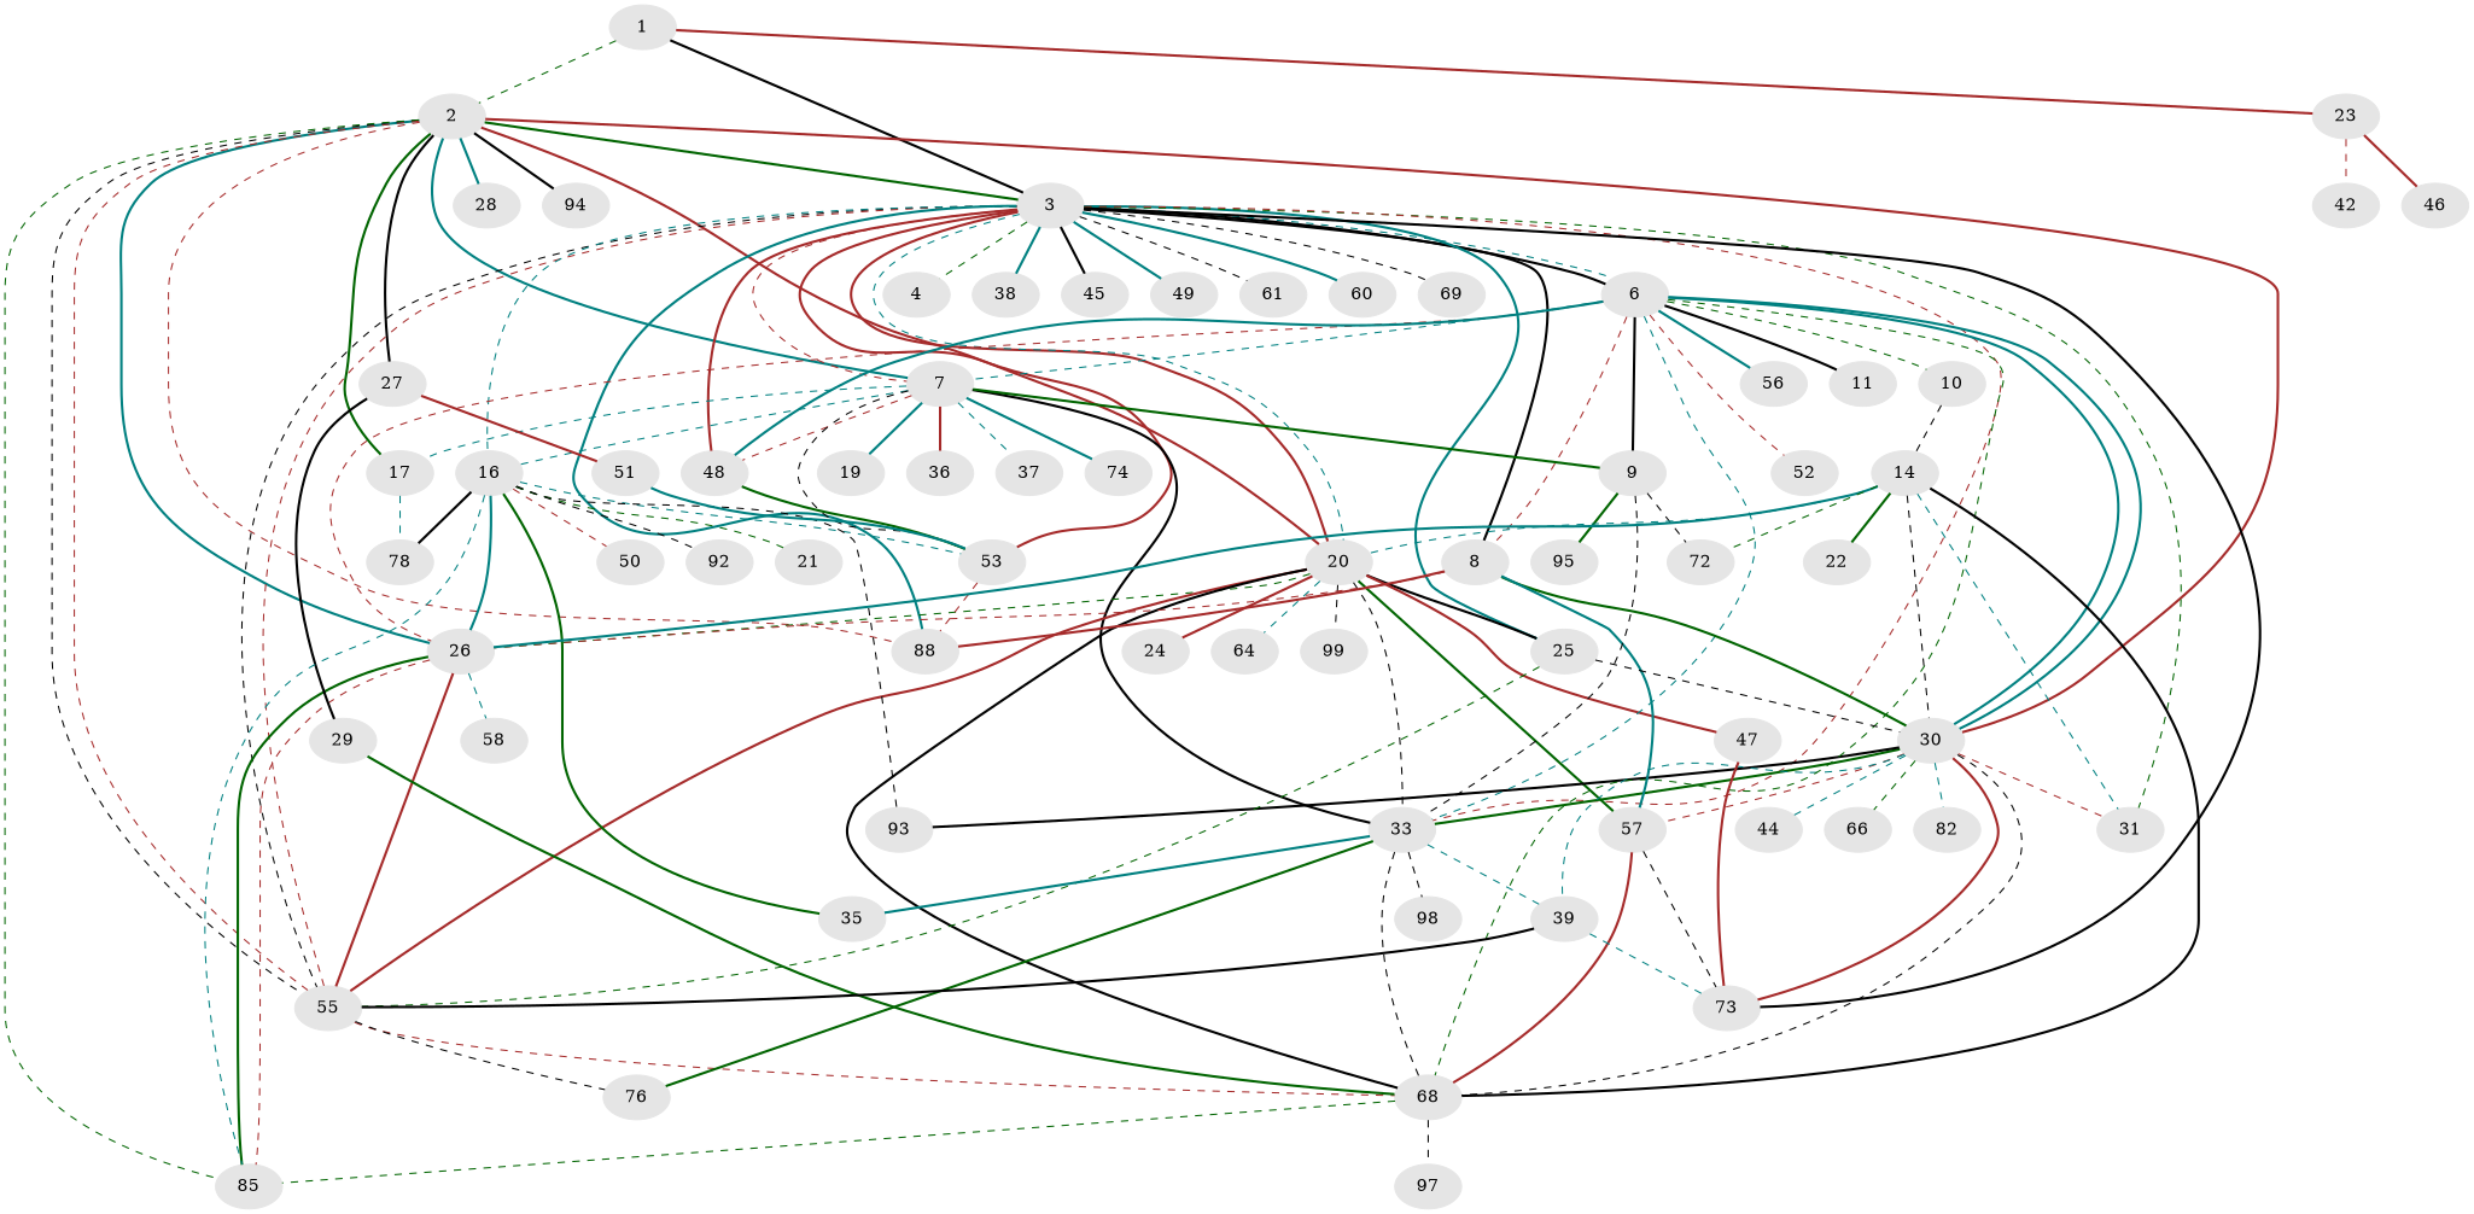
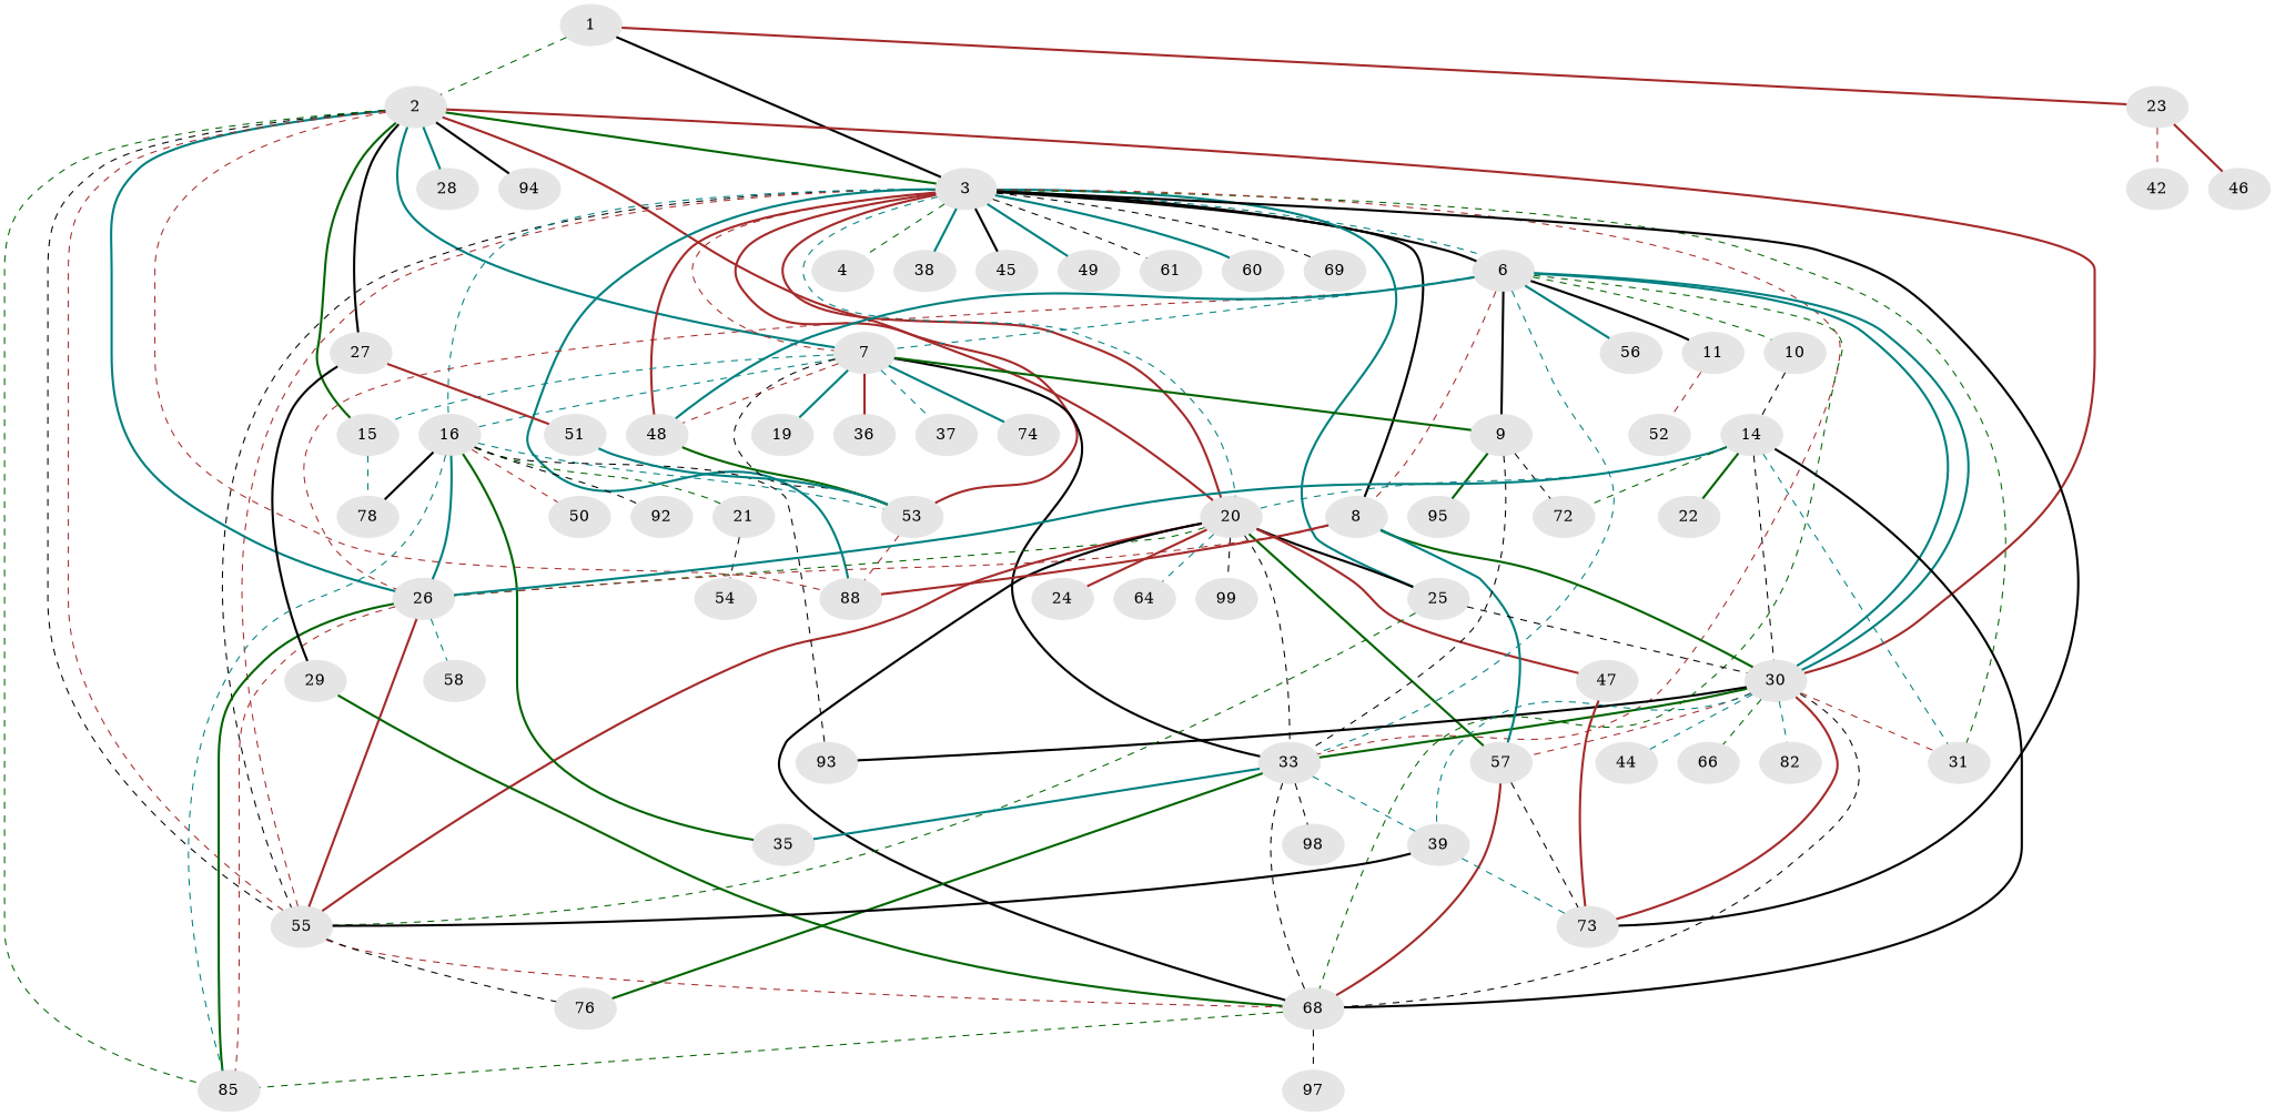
  graph {
    node [color=gray90 style=filled]
    edge [color=teal rank=62 style=dashed]
    1 [super="+18"]
    2 [super="+12"]
    3 [super="+5"]
    23 [super="+59"]
    7 [super="+17"]
-   15 [super="+40" label=17]
+   15 [super="+40"]
    20 [super="+96"]
    26 [super="+86"]
    27 [super="+70"]
    28
    30 [super="+43"]
    55 [super="+79"]
    85
    88
    94
    4
    6 [super="+65"]
    8 [super="+63"]
    16 [super="+60"]
    25 [super="+62"]
    31
    33 [super="+34"]
    38 [super="+83"]
    45
    48
    49
    53 [super="+75"]
    61
    n29 [label=60]
    69
    73 [super="+77"]
    42
    46
    9 [super="+87"]
    19
    36
    37
    74
    78 [super="+81"]
    68 [super="+90"]
    57 [super="+71"]
    24
    47
    64 [super="+84"]
    99
    58
    29 [super="+80"]
    51
    93 [super="+100"]
    39 [super="+41"]
    44
    66
    82
    76
    10
    11
    52
    56
    21 [super="+91"]
    35
    50
    92
    98
    72
    95
    14 [super="+89"]
    97
    22 [super="+32"]
+   54
    1 -- 2 [color=darkgreen weight=2]
    1 -- 3 [color=black style=bold]
    1 -- 23 [color=brown style=bold]
    2 -- 3 [color=darkgreen rank=4 style=bold]
    2 -- 7 [style=bold rank=""]
    2 -- 15 [color=darkgreen style=bold]
    2 -- 20 [color=brown style=bold rank=""]
    2 -- 26 [style=bold rank=""]
    2 -- 27 [color=black style=bold]
    2 -- 28 [style=bold]
    2 -- 30 [color=brown rank=23 style=bold weight=2]
    2 -- 55 [color=black rank=51]
    2 -- 55 [color=brown rank=""]
    2 -- 85 [color=darkgreen]
    2 -- 88 [color=brown]
    2 -- 94 [color=black rank=56 style=bold]
    3 -- 7 [color=brown rank=""]
    3 -- 20 [color=brown rank=10 style=bold]
    3 -- 20 [rank=""]
    3 -- 55 [color=black rank=58]
    3 -- 55 [color=brown rank=""]
    3 -- 88 [style=bold]
    3 -- 4 [color=darkgreen]
    3 -- 6 [color=black rank=1 style=bold]
    3 -- 6 [rank=""]
    3 -- 8 [color=black style=bold weight=2]
    3 -- 16 [rank=""]
    3 -- 25 [style=bold rank=""]
    3 -- 31 [color=darkgreen]
    3 -- 33 [color=brown rank=""]
    3 -- 38 [rank=5 style=bold]
    3 -- 45 [color=black rank=41 style=bold]
    3 -- 48 [color=brown style=bold]
    3 -- 49 [style=bold]
    3 -- 53 [color=brown rank=59 style=bold]
    3 -- 61 [color=black]
    3 -- n29 [style=bold]
    3 -- 69 [color=black]
    3 -- 73 [color=black style=bold]
    23 -- 42 [color=brown]
    23 -- 46 [color=brown style=bold]
    7 -- 15 [rank=""]
    7 -- 16 [rank=""]
    7 -- 33 [color=black style=bold weight=2 rank=""]
    7 -- 48 [color=brown]
    7 -- 53 [color=black weight=2]
    7 -- 9 [color=darkgreen style=bold rank=""]
    7 -- 19 [style=bold rank=""]
    7 -- 36 [color=brown style=bold rank=""]
    7 -- 37 [rank=13]
    7 -- 74 [style=bold]
    15 -- 78 [rank=""]
    20 -- 26 [color=darkgreen]
    20 -- 55 [color=brown style=bold]
    20 -- 25 [color=black style=bold]
    20 -- 33 [color=black weight=3]
    20 -- 68 [color=black style=bold]
    20 -- 57 [color=darkgreen style=bold rank=""]
    20 -- 24 [color=brown style=bold]
    20 -- 47 [color=brown rank=22 style=bold]
    20 -- 64 [rank=35]
    20 -- 99 [color=black rank=""]
    26 -- 55 [color=brown style=bold rank=""]
    26 -- 85 [color=darkgreen style=bold]
    26 -- 85 [color=brown rank=""]
    26 -- 58 [rank=33]
    27 -- 29 [color=black rank=42 style=bold]
    27 -- 51 [color=brown style=bold]
    30 -- 31 [color=brown]
    30 -- 33 [color=darkgreen style=bold rank=""]
    30 -- 73 [color=brown style=bold rank=""]
    30 -- 68 [color=black rank=18]
    30 -- 57 [color=brown rank=49]
    30 -- 93 [color=black style=bold]
    30 -- 39 [weight=2]
    30 -- 44
    30 -- 66 [color=darkgreen rank=19]
    30 -- 82
    55 -- 68 [color=brown]
    55 -- 76 [color=black rank=54]
    6 -- 7 [weight=3]
    6 -- 26 [color=brown rank=""]
    6 -- 30 [style=bold]
    6 -- 30 [style=bold rank=""]
    6 -- 8 [color=brown]
    6 -- 33 [rank=""]
    6 -- 48 [style=bold]
    6 -- 9 [color=black rank=43 style=bold]
    6 -- 68 [color=darkgreen]
    6 -- 10 [color=darkgreen rank=14]
    6 -- 11 [color=black style=bold]
-   6 -- 52 [color=brown]
+   11 -- 52 [color=brown]
    6 -- 56 [style=bold]
    8 -- 26 [color=brown rank=15]
    8 -- 30 [color=darkgreen style=bold rank=""]
    8 -- 88 [color=brown style=bold]
    8 -- 57 [style=bold]
    16 -- 26 [style=bold rank=""]
    16 -- 85 [rank=12]
    16 -- 53
    16 -- 78 [color=black style=bold]
    16 -- 93 [color=black rank=""]
    16 -- 21 [color=darkgreen rank=9]
    16 -- 35 [color=darkgreen style=bold]
    16 -- 50 [color=brown]
    16 -- 92 [color=black]
    25 -- 30 [color=black rank=""]
    25 -- 55 [color=darkgreen rank=""]
    33 -- 68 [color=black rank=""]
    33 -- 39 [rank=""]
    33 -- 76 [color=darkgreen style=bold rank=""]
    33 -- 35 [style=bold rank=""]
    33 -- 98 [color=black]
    48 -- 53 [color=darkgreen style=bold]
    53 -- 88 [color=brown]
    9 -- 33 [color=black]
    9 -- 72 [color=black rank=""]
    9 -- 95 [color=darkgreen style=bold]
    68 -- 85 [color=darkgreen]
    68 -- 97 [color=black rank=61]
    57 -- 73 [color=black rank=""]
    57 -- 68 [color=brown style=bold rank=""]
    47 -- 73 [color=brown style=bold]
    29 -- 68 [color=darkgreen style=bold]
    51 -- 53 [rank=25 style=bold]
    39 -- 55 [color=black style=bold]
    39 -- 73
    10 -- 14 [color=black]
+   21 -- 54 [color=black]
    14 -- 20 [rank=""]
    14 -- 26 [rank=16 style=bold]
    14 -- 30 [color=black rank=""]
    14 -- 31 [rank=""]
    14 -- 68 [color=black rank=17 style=bold weight=2]
    14 -- 72 [color=darkgreen]
    14 -- 22 [color=darkgreen rank=20 style=bold]
  }
